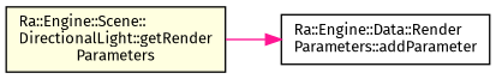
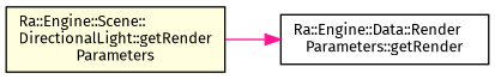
  digraph {
    rankdir=LR
    fontname="Fira Sans"
    node [color=black fontname="Fira Sans" fontsize=10 shape=record style=filled]
    n1 [fillcolor=lightyellow fontcolor=black height=0.2 label="Ra::Engine::Scene::\lDirectionalLight::getRender\lParameters" width=0.4]
-   n2 [fillcolor=white height=0.2 label="Ra::Engine::Data::Render\lParameters::addParameter" width=0.4]
+   n2 [fillcolor=white height=0.2 label="Ra::Engine::Data::Render\lParameters::getRender" width=0.4]
    n1 -> n2 [color=deeppink fontname="Fira Sans" fontsize=10 labelfontname=Helvetica labelfontsize=10 style=solid]
  }
